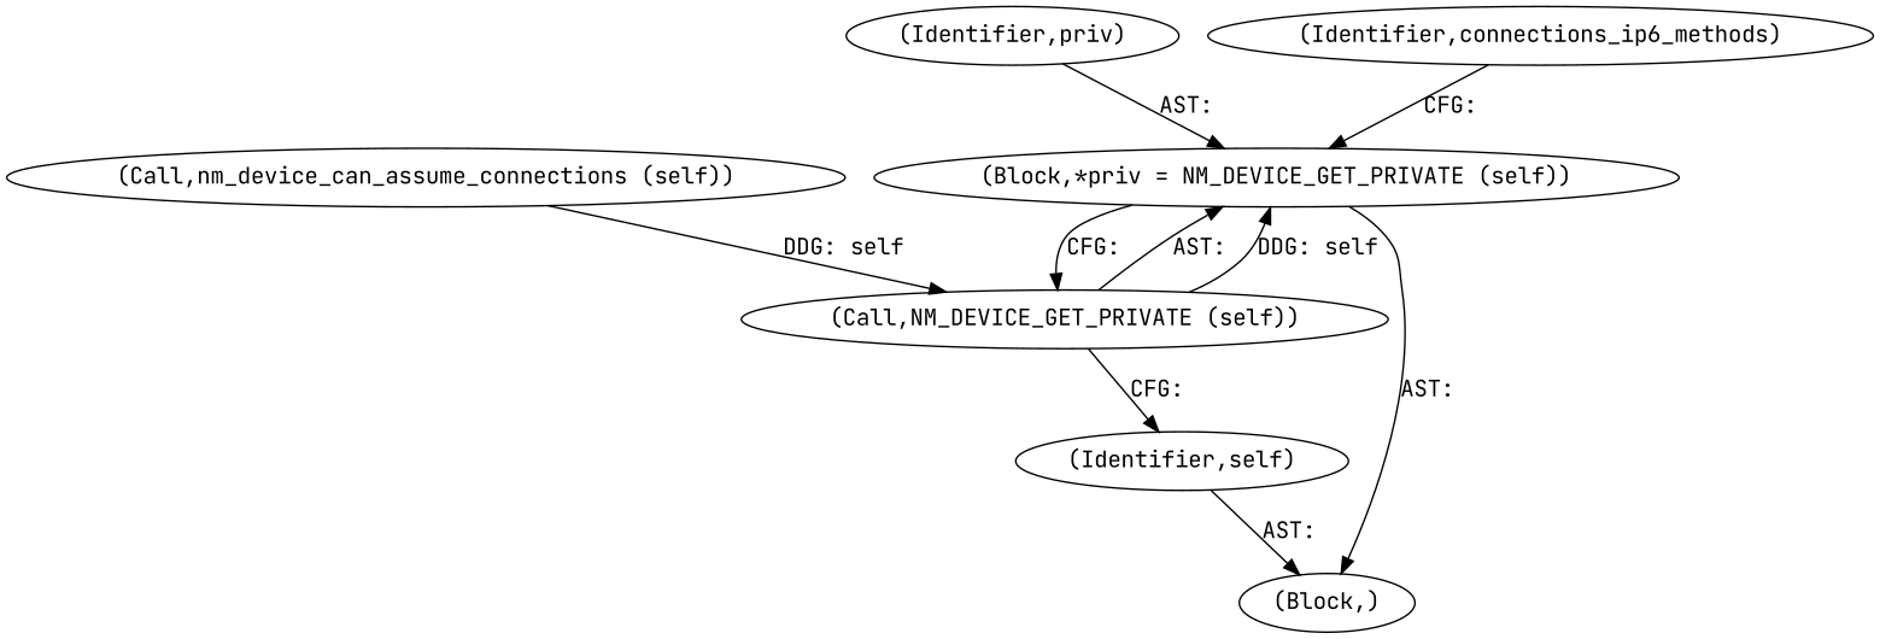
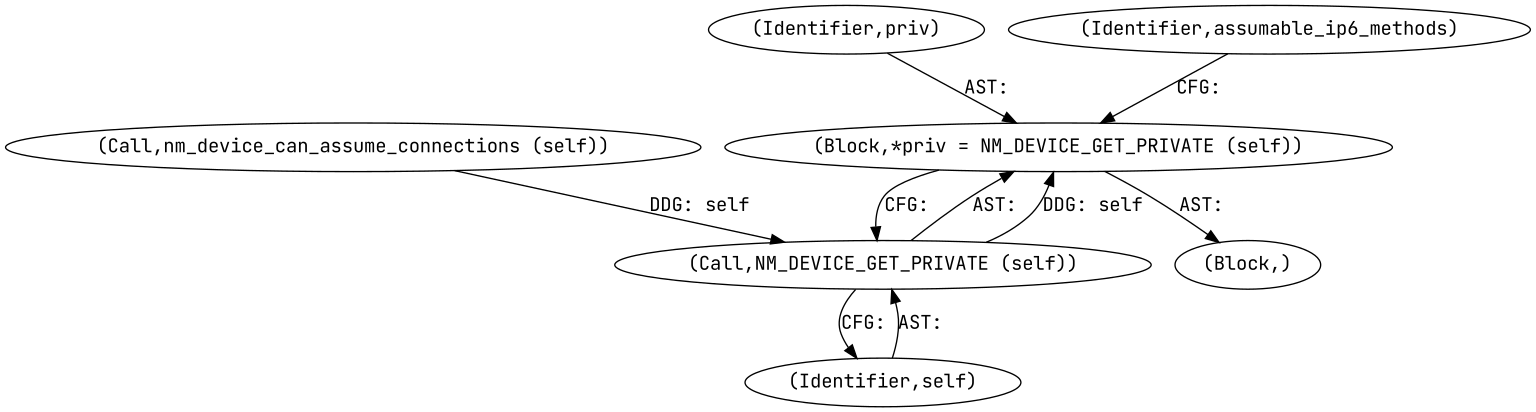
  digraph {
    fontname="JetBrains Mono"
    node [fontname="JetBrains Mono"]
    edge [fontname="JetBrains Mono"]
    n1 [label="(Block,*priv = NM_DEVICE_GET_PRIVATE (self))"]
    n2 [label="(Call,NM_DEVICE_GET_PRIVATE (self))"]
    n3 [label="(Block,)"]
    n4 [label="(Identifier,self)"]
    n5 [label="(Call,nm_device_can_assume_connections (self))"]
    n6 [label="(Identifier,priv)"]
-   n7 [label="(Identifier,connections_ip6_methods)"]
+   n7 [label="(Identifier,assumable_ip6_methods)"]
    n1 -> n2 [label="CFG: "]
    n1 -> n3 [label="AST: "]
    n2 -> n1 [label="AST: "]
    n2 -> n1 [label="DDG: self"]
    n2 -> n4 [label="CFG: "]
-   n4 -> n3 [label="AST: "]
+   n4 -> n2 [label="AST: "]
    n5 -> n2 [label="DDG: self"]
    n6 -> n1 [label="AST: "]
    n7 -> n1 [label="CFG: "]
  }
